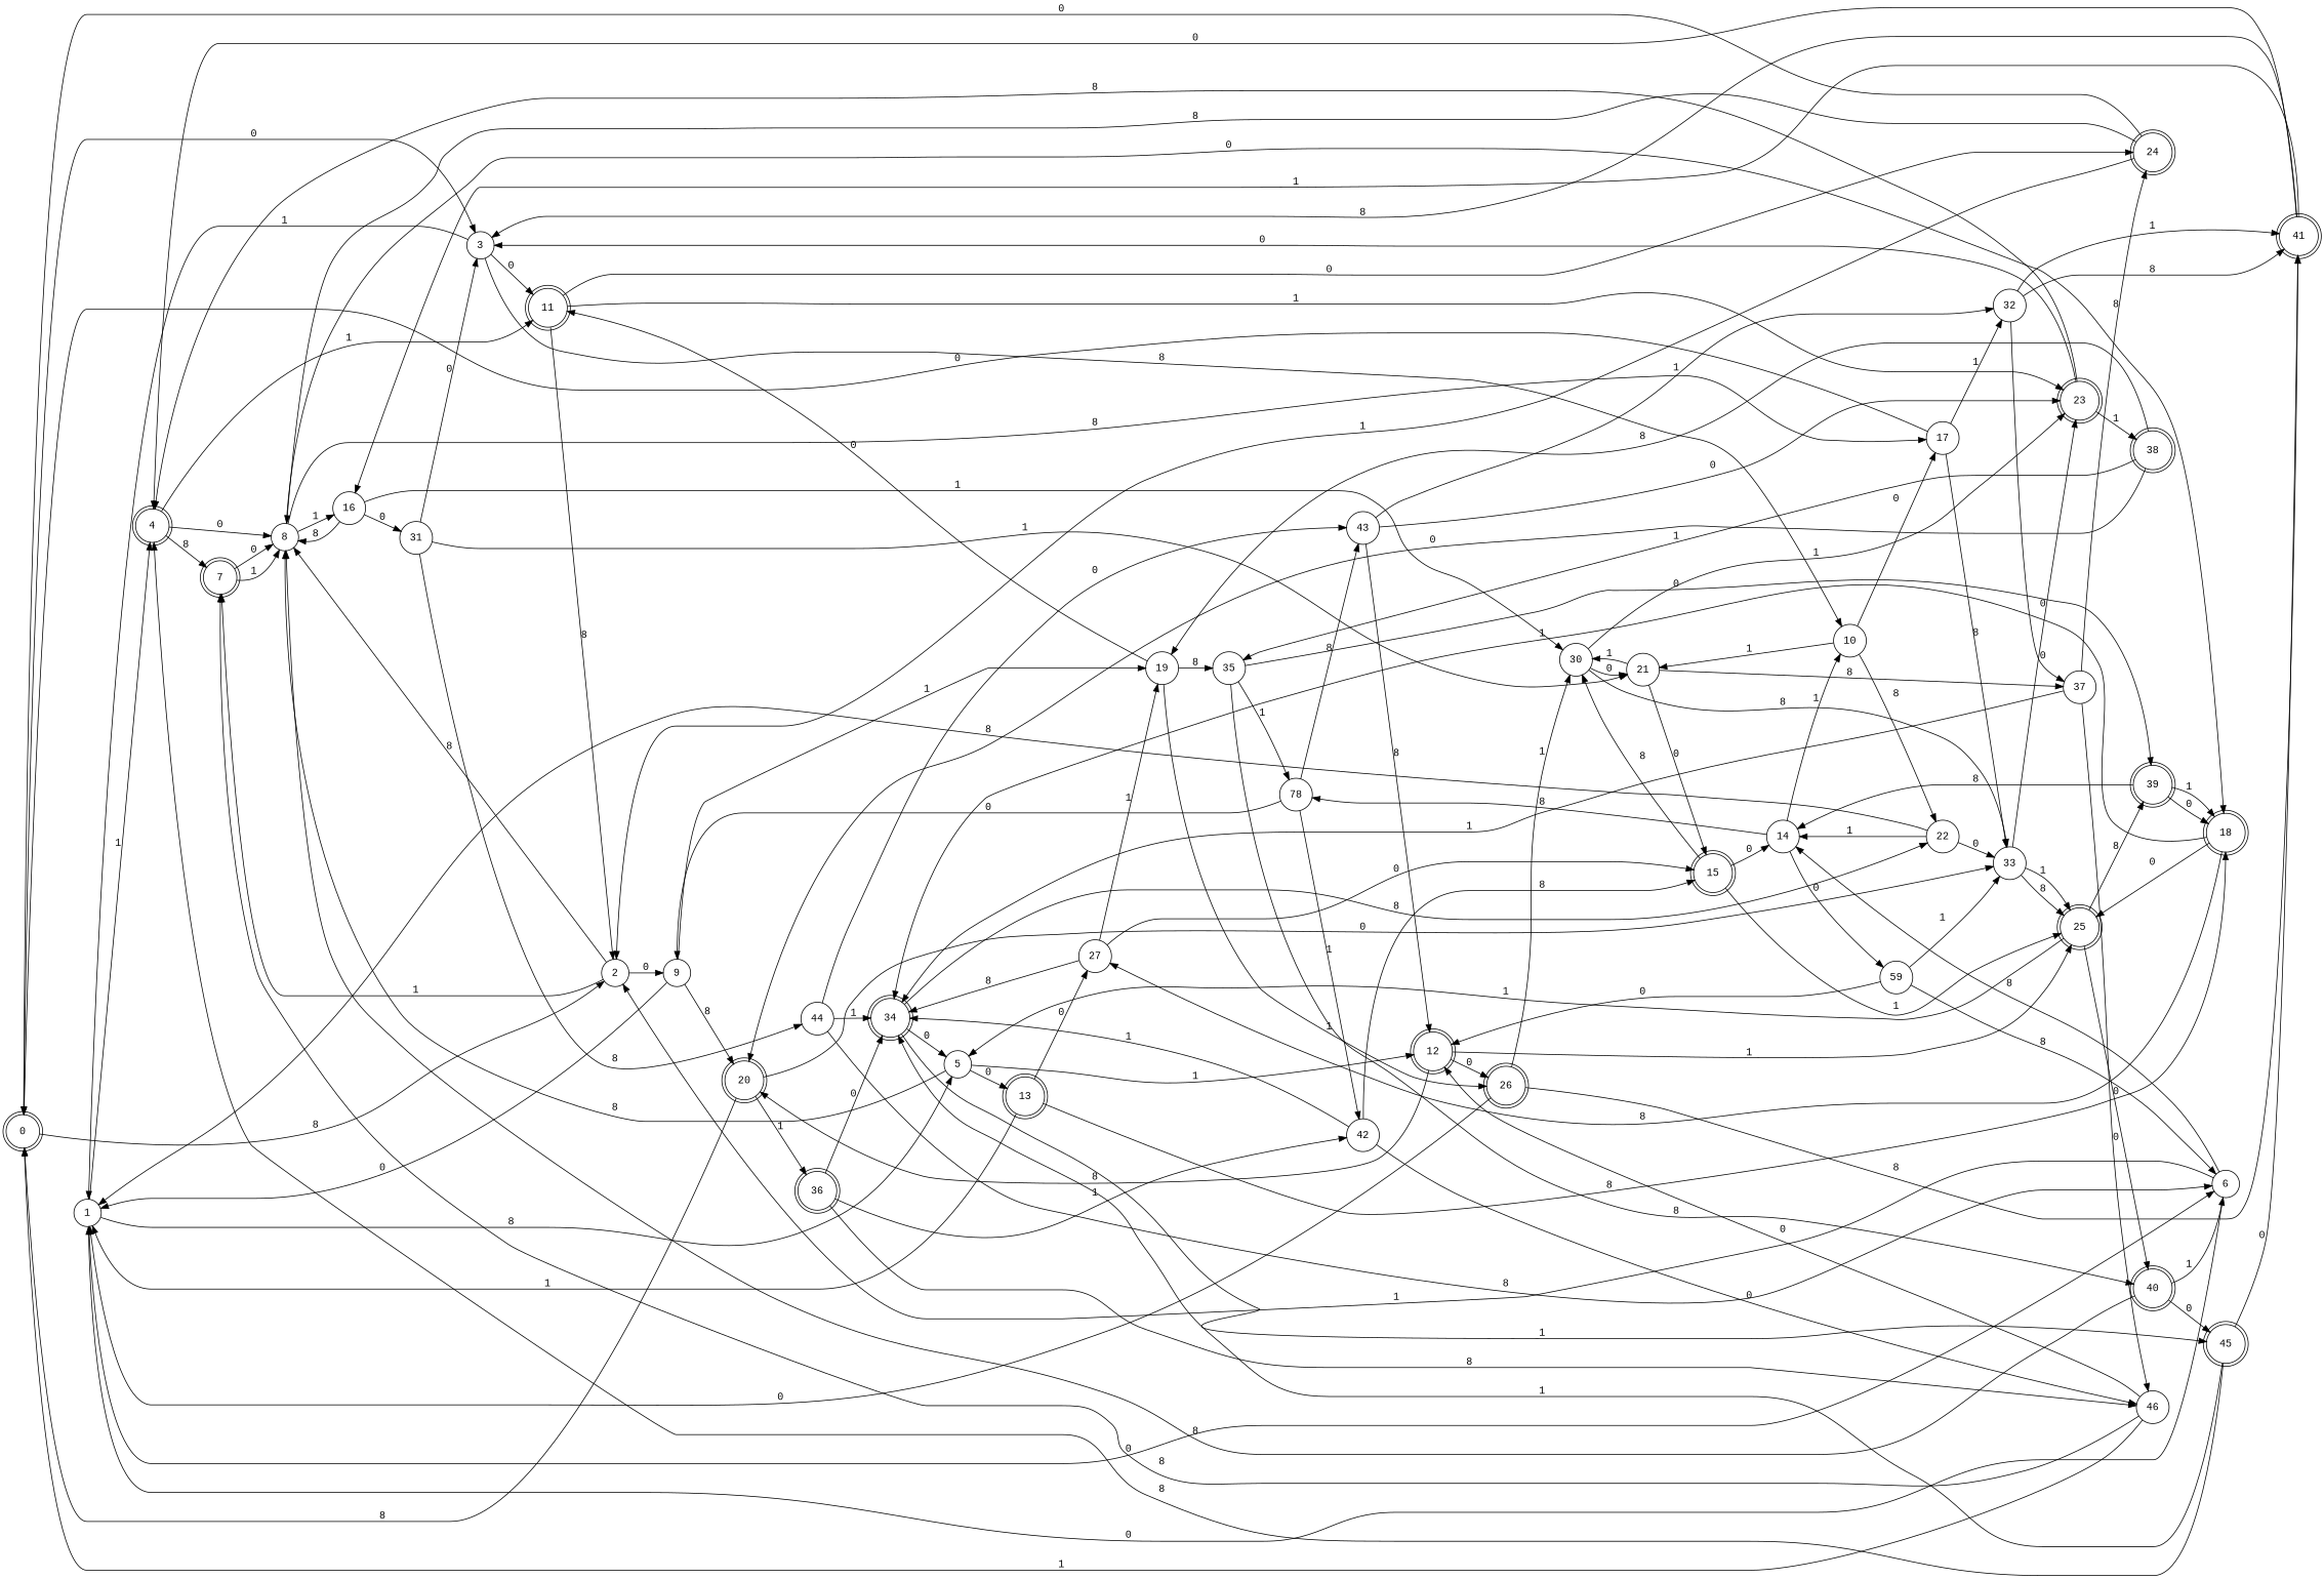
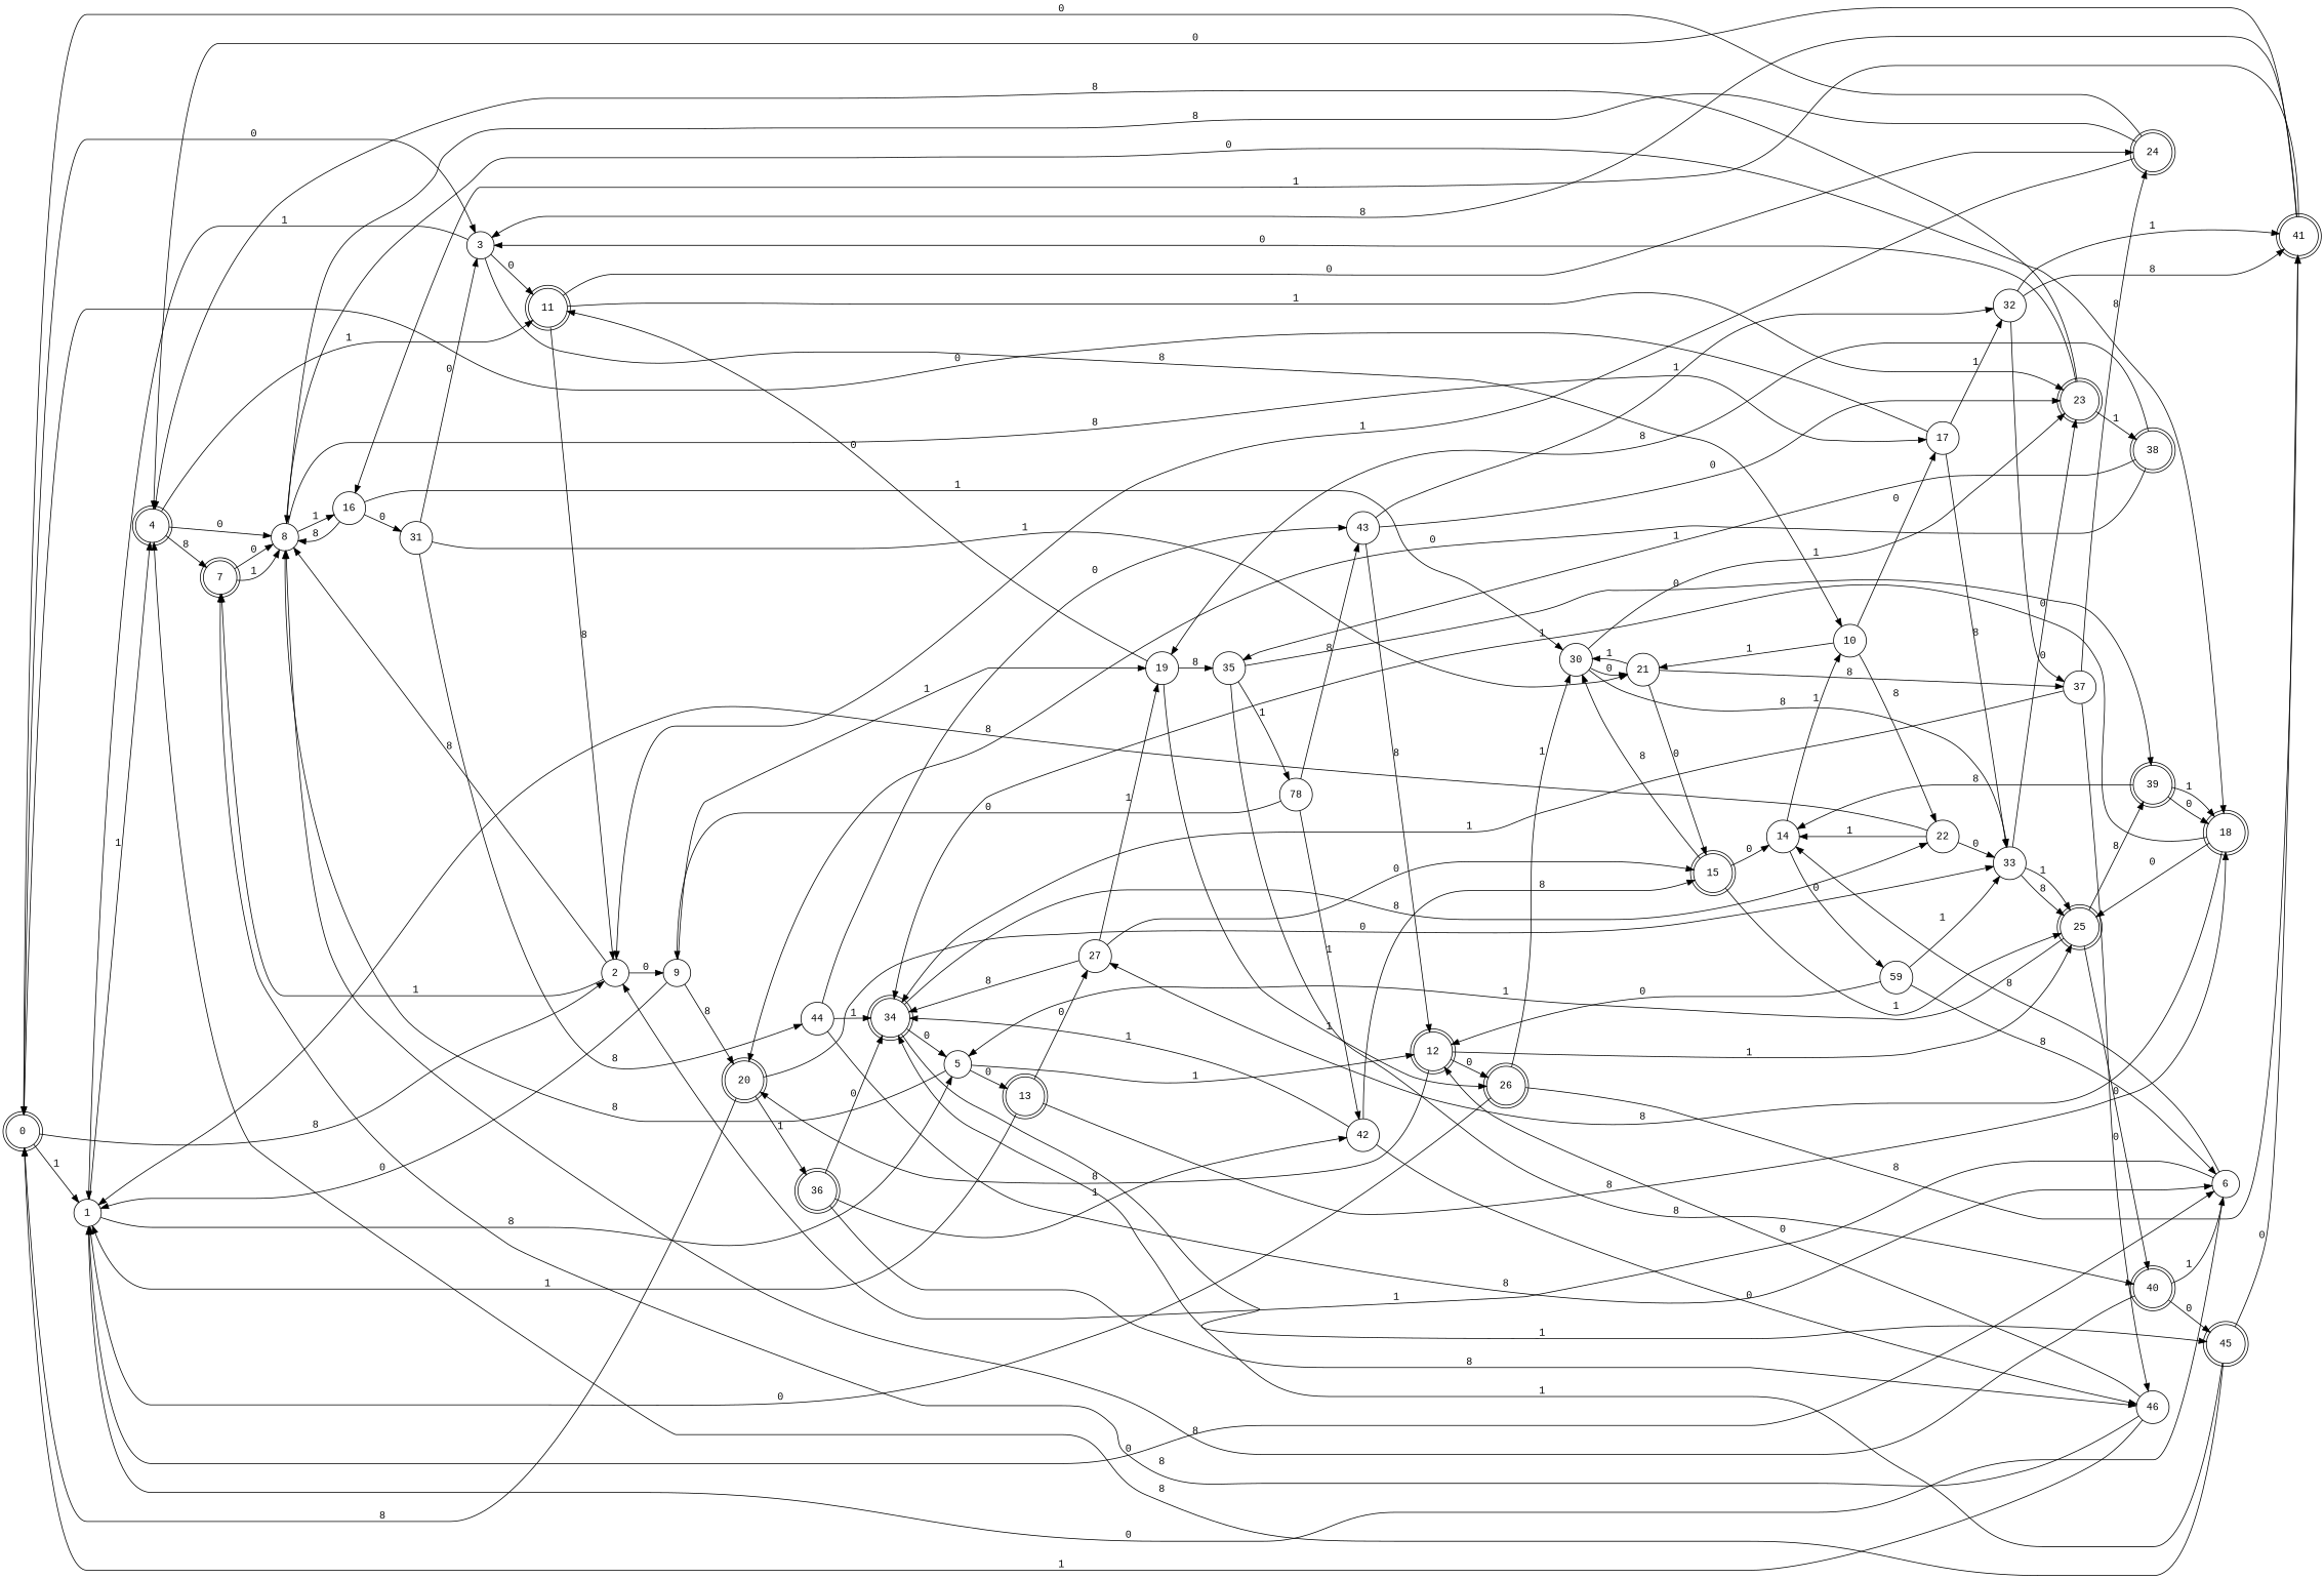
  digraph {
    fontname="Liberation Mono"
    rankdir=LR
    node [fontname="Liberation Mono" shape=circle]
    edge [fontname="Liberation Mono"]
    n1 [label=0 shape=doublecircle]
    n2 [label=1]
    n3 [label=2]
    n4 [label=3]
    n5 [label=4 shape=doublecircle]
    n6 [label=5]
    n7 [label=6]
    n8 [label=7 shape=doublecircle]
    n9 [label=8]
    n10 [label=9]
    n11 [label=10]
    n12 [label=11 shape=doublecircle]
    n13 [label=12 shape=doublecircle]
    n14 [label=13 shape=doublecircle]
    n15 [label=14]
    n16 [label=16]
    n17 [label=17]
    n18 [label=18 shape=doublecircle]
    n19 [label=19]
    n20 [label=20 shape=doublecircle]
    n21 [label=21]
    n22 [label=22]
    n23 [label=23 shape=doublecircle]
    n24 [label=24 shape=doublecircle]
    n25 [label=25 shape=doublecircle]
    n26 [label=26 shape=doublecircle]
    n27 [label=27]
    n28 [label=78]
    n29 [label=59]
    n30 [label=15 shape=doublecircle]
    n31 [label=30]
    n32 [label=31]
    n33 [label=32]
    n34 [label=33]
    n35 [label=34 shape=doublecircle]
    n36 [label=35]
    n37 [label=36 shape=doublecircle]
    n38 [label=37]
    n39 [label=38 shape=doublecircle]
    n40 [label=39 shape=doublecircle]
    n41 [label=40 shape=doublecircle]
    n42 [label=41 shape=doublecircle]
    n43 [label=42]
    n44 [label=43]
    n45 [label=44]
    n46 [label=45 shape=doublecircle]
    n47 [label=46]
+   n1 -> n2 [label=1]
    n1 -> n3 [label=8]
    n1 -> n4 [label=0]
    n2 -> n5 [label=1]
    n2 -> n6 [label=8]
    n2 -> n7 [label=0]
    n3 -> n8 [label=1]
    n3 -> n9 [label=8]
    n3 -> n10 [label=0]
    n4 -> n2 [label=1]
    n4 -> n11 [label=8]
    n4 -> n12 [label=0]
    n5 -> n8 [label=8]
    n5 -> n9 [label=0]
    n5 -> n12 [label=1]
    n6 -> n9 [label=8]
    n6 -> n13 [label=1]
    n6 -> n14 [label=0]
    n7 -> n2 [label=0]
    n7 -> n3 [label=1]
    n7 -> n15 [label=8]
    n8 -> n9 [label=1]
    n8 -> n9 [label=0]
    n9 -> n16 [label=1]
    n9 -> n17 [label=8]
    n9 -> n18 [label=0]
    n10 -> n2 [label=0]
    n10 -> n19 [label=1]
    n10 -> n20 [label=8]
    n11 -> n17 [label=0]
    n11 -> n21 [label=1]
    n11 -> n22 [label=8]
    n12 -> n3 [label=8]
    n12 -> n23 [label=1]
    n12 -> n24 [label=0]
    n13 -> n20 [label=8]
    n13 -> n25 [label=1]
    n13 -> n26 [label=0]
    n14 -> n2 [label=1]
    n14 -> n18 [label=8]
    n14 -> n27 [label=0]
    n15 -> n11 [label=1]
-   n15 -> n28 [label=8]
    n15 -> n29 [label=0]
    n16 -> n9 [label=8]
    n16 -> n31 [label=1]
    n16 -> n32 [label=0]
    n17 -> n1 [label=0]
    n17 -> n33 [label=1]
    n17 -> n34 [label=8]
    n18 -> n25 [label=0]
    n18 -> n27 [label=8]
    n18 -> n35 [label=1]
    n19 -> n12 [label=0]
    n19 -> n26 [label=1]
    n19 -> n36 [label=8]
    n20 -> n1 [label=8]
    n20 -> n34 [label=0]
    n20 -> n37 [label=1]
    n21 -> n30 [label=0]
    n21 -> n31 [label=1]
    n21 -> n38 [label=8]
    n22 -> n2 [label=8]
    n22 -> n15 [label=1]
    n22 -> n34 [label=0]
    n23 -> n4 [label=0]
    n23 -> n5 [label=8]
    n23 -> n39 [label=1]
    n24 -> n1 [label=0]
    n24 -> n3 [label=1]
    n24 -> n9 [label=8]
    n25 -> n6 [label=1]
    n25 -> n40 [label=8]
    n25 -> n41 [label=0]
    n26 -> n2 [label=0]
    n26 -> n31 [label=1]
    n26 -> n42 [label=8]
    n27 -> n19 [label=1]
    n27 -> n30 [label=0]
    n27 -> n35 [label=8]
    n28 -> n10 [label=0]
    n28 -> n43 [label=1]
    n28 -> n44 [label=8]
    n29 -> n7 [label=8]
    n29 -> n13 [label=0]
    n29 -> n34 [label=1]
    n30 -> n15 [label=0]
    n30 -> n25 [label=1]
    n30 -> n31 [label=8]
    n31 -> n21 [label=0]
    n31 -> n23 [label=1]
    n31 -> n34 [label=8]
    n32 -> n4 [label=0]
    n32 -> n21 [label=1]
    n32 -> n45 [label=8]
    n33 -> n38 [label=0]
    n33 -> n42 [label=1]
    n33 -> n42 [label=8]
    n34 -> n23 [label=0]
    n34 -> n25 [label=1]
    n34 -> n25 [label=8]
    n35 -> n6 [label=0]
    n35 -> n22 [label=8]
    n35 -> n46 [label=1]
    n36 -> n28 [label=1]
    n36 -> n40 [label=0]
    n36 -> n41 [label=8]
    n37 -> n35 [label=0]
    n37 -> n43 [label=1]
    n37 -> n47 [label=8]
    n38 -> n24 [label=8]
    n38 -> n35 [label=1]
    n38 -> n47 [label=0]
    n39 -> n19 [label=8]
    n39 -> n20 [label=0]
    n39 -> n36 [label=1]
    n40 -> n15 [label=8]
    n40 -> n18 [label=1]
    n40 -> n18 [label=0]
    n41 -> n7 [label=1]
    n41 -> n9 [label=8]
    n41 -> n46 [label=0]
    n42 -> n4 [label=8]
    n42 -> n5 [label=0]
    n42 -> n16 [label=1]
    n43 -> n30 [label=8]
    n43 -> n35 [label=1]
    n43 -> n47 [label=0]
    n44 -> n13 [label=8]
    n44 -> n23 [label=0]
    n44 -> n33 [label=1]
    n45 -> n7 [label=8]
    n45 -> n35 [label=1]
    n45 -> n44 [label=0]
    n46 -> n5 [label=8]
    n46 -> n35 [label=1]
    n46 -> n42 [label=0]
    n47 -> n1 [label=1]
    n47 -> n8 [label=8]
    n47 -> n13 [label=0]
  }
